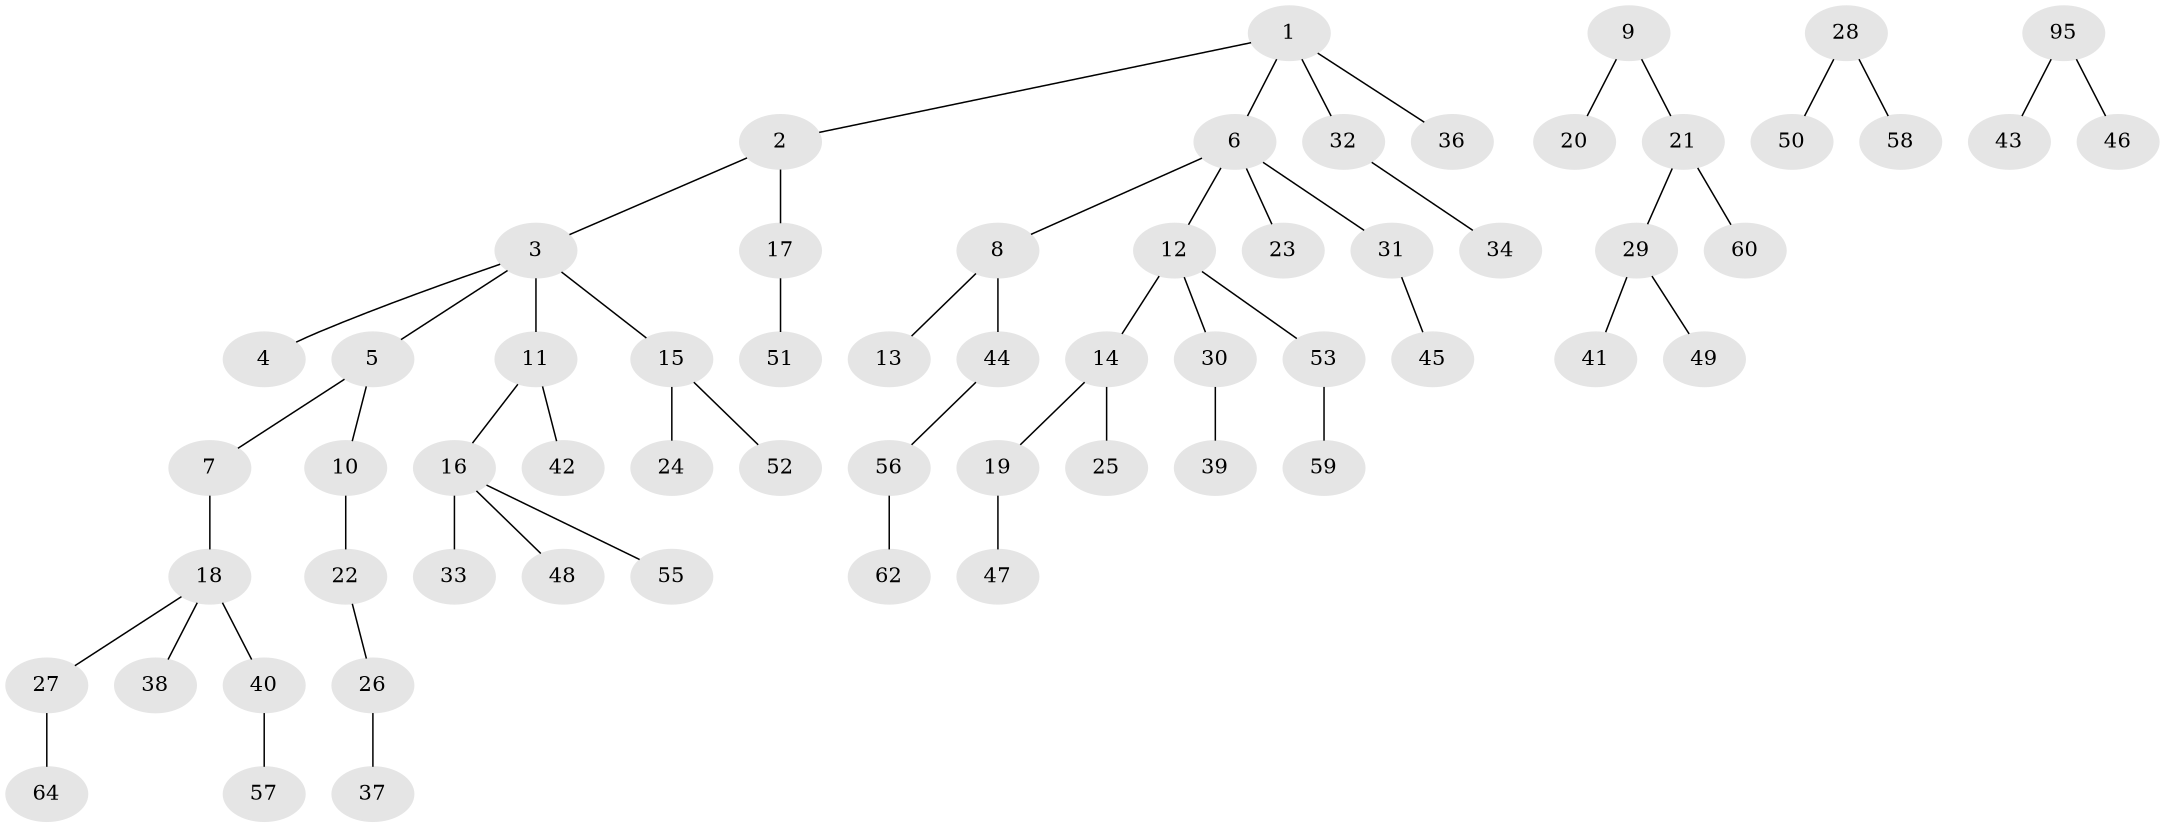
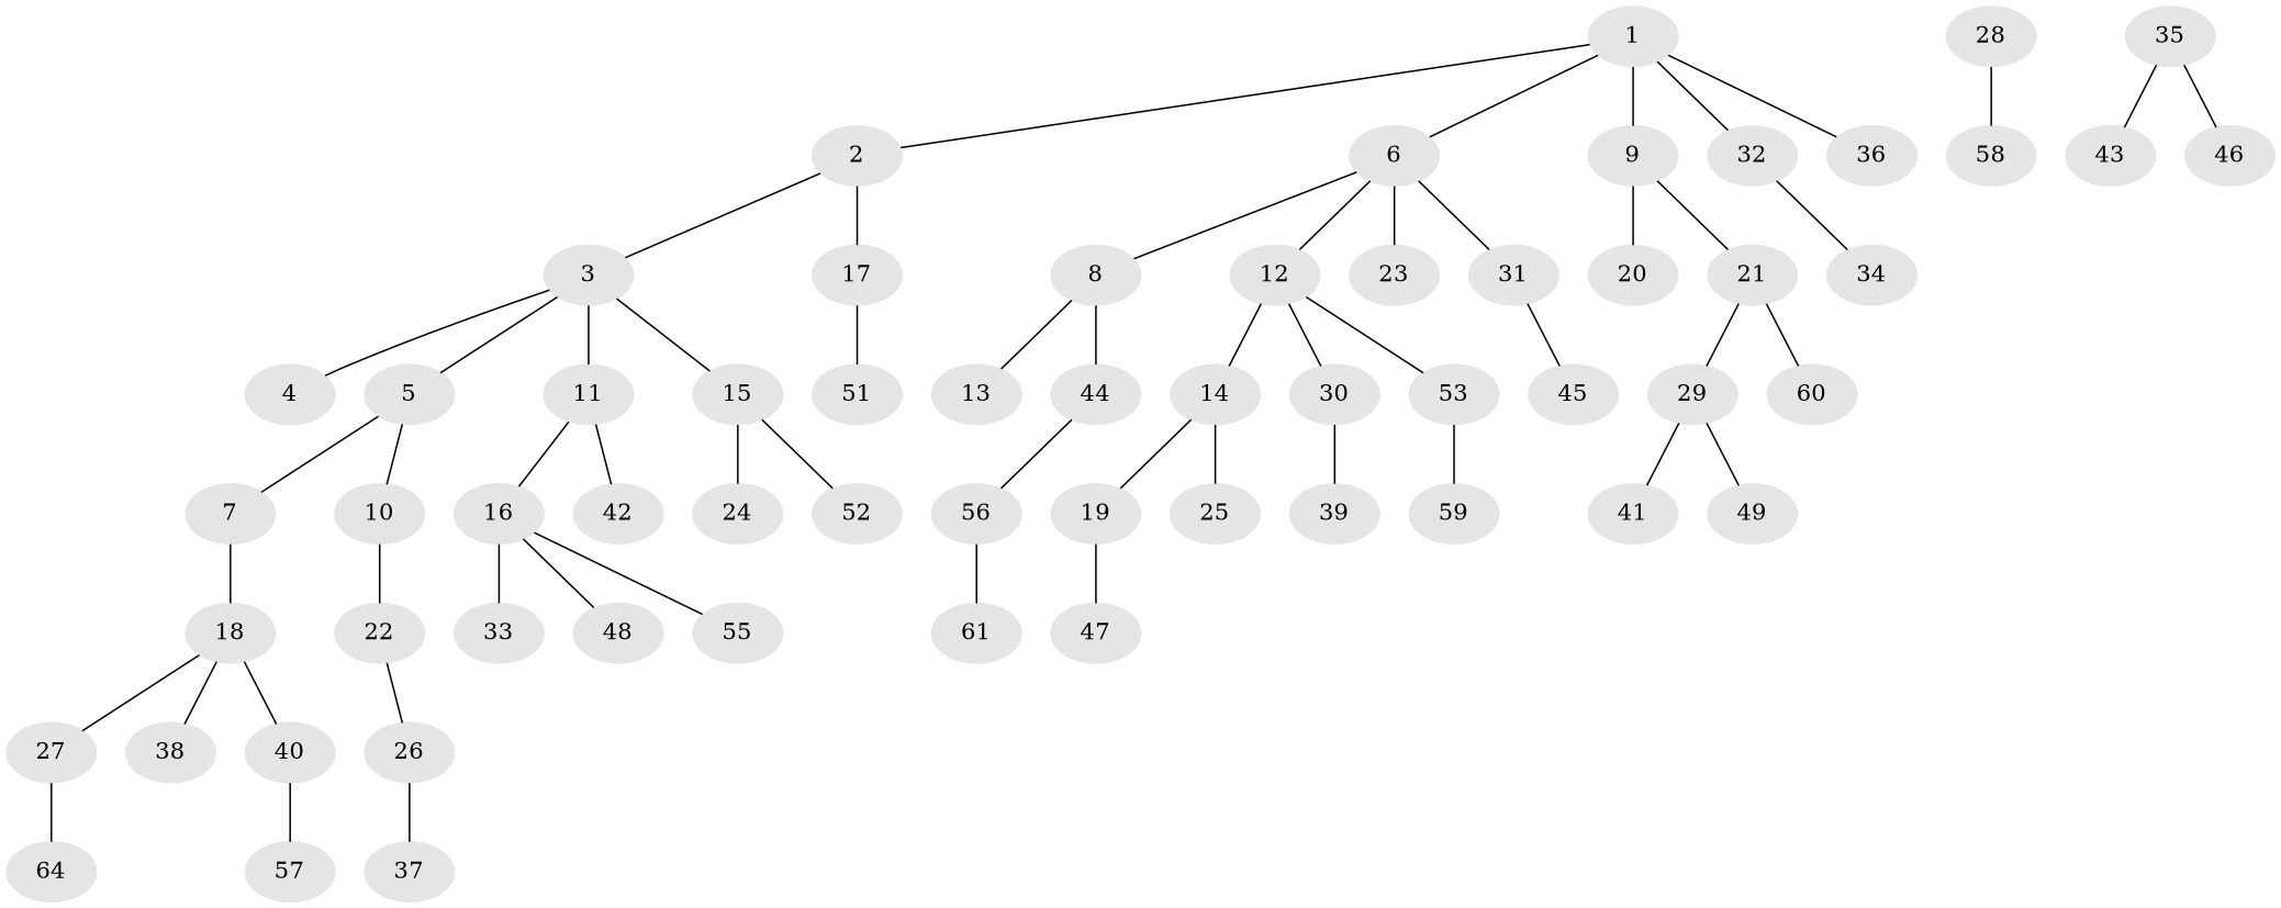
  graph {
    node [color=gray90 style=filled]
    1
    2
    6
    9
    32
    36
    3
    17
    8
    12
    23
    31
    20
    21
    28
-   50
    58
    34
-   35 [label=95]
+   35
    43
    46
    4
    5
    11
    15
    51
    7
    10
    16
    42
    24
    52
    18
    22
    13
    44
    14
    30
    53
    45
    27
    38
    40
    56
    29
    60
    26
    33
    48
    55
    19
    25
    39
    59
    47
    n56 [label=64]
    57
    41
    49
    37
-   61 [label=62]
+   61
    1 -- 2
    1 -- 6
+   1 -- 9
    1 -- 32
    1 -- 36
    2 -- 3
    2 -- 17
    6 -- 8
    6 -- 12
    6 -- 23
    6 -- 31
    9 -- 20
    9 -- 21
    32 -- 34
    3 -- 4
    3 -- 5
    3 -- 11
    3 -- 15
    17 -- 51
    8 -- 13
    8 -- 44
    12 -- 14
    12 -- 30
    12 -- 53
    31 -- 45
    21 -- 29
    21 -- 60
-   28 -- 50
    28 -- 58
    35 -- 43
    35 -- 46
    5 -- 7
    5 -- 10
    11 -- 16
    11 -- 42
    15 -- 24
    15 -- 52
    7 -- 18
    10 -- 22
    16 -- 33
    16 -- 48
    16 -- 55
    18 -- 27
    18 -- 38
    18 -- 40
    22 -- 26
    44 -- 56
    14 -- 19
    14 -- 25
    30 -- 39
    53 -- 59
    27 -- n56
    40 -- 57
    56 -- 61
    29 -- 41
    29 -- 49
    26 -- 37
    19 -- 47
  }
